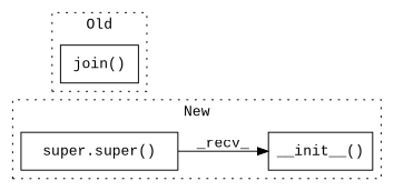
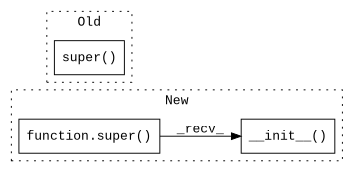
  digraph {
    rankdir=LR
    fontname="Liberation Mono"
    node [a=75 shape=box fontname="Liberation Mono"]
    n1 [l="30,10" label="__init__()" s="10801,10896"]
-   n2 [l=7 label="super.super()" s=10801]
-   n3 [l="13,1" label="join()" s="2984,3018"]
+   n2 [l=7 label="function.super()" s=10801]
+   n3 [l="13,1" label="super()" s="2984,3018"]
    subgraph cluster_1 {
      label=New
      style=dotted
      n1
      n2
    }
    subgraph cluster_2 {
      label=Old
      style=dotted
      n3
    }
    n2 -> n1 [label=_recv_ fontname="Liberation Mono"]
  }
